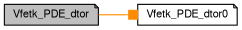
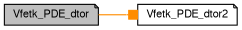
  digraph {
    rankdir=LR
    node [color=black fontname=FreeSans fontsize=10 shape=note style=filled]
    n1 [fillcolor=grey75 fontcolor=black height=0.2 label=Vfetk_PDE_dtor width=0.4]
-   n2 [fillcolor=white height=0.2 label=Vfetk_PDE_dtor0 width=0.4]
+   n2 [fillcolor=white height=0.2 label=Vfetk_PDE_dtor2 width=0.4]
    n1 -> n2 [color=darkorange fontname=FreeSans fontsize=10 labelfontname=FreeSans labelfontsize=10 style=solid arrowhead=box]
  }
